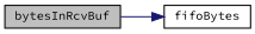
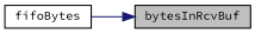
  digraph {
    rankdir=LR
    fontname="Source Code Pro"
    node [color=black fontname="Source Code Pro" fontsize=10 shape=record style=filled]
    n1 [fillcolor=grey75 fontcolor=black height=0.2 label=bytesInRcvBuf width=0.4]
    n2 [fillcolor=white height=0.2 label=fifoBytes width=0.4]
-   n1 -> n2 [color=midnightblue fontname="Source Code Pro" fontsize=10 labelfontname=FreeSans labelfontsize=10 style=solid]
+   n2 -> n1 [color=midnightblue fontname="Source Code Pro" fontsize=10 labelfontname=FreeSans labelfontsize=10 style=solid]
  }
